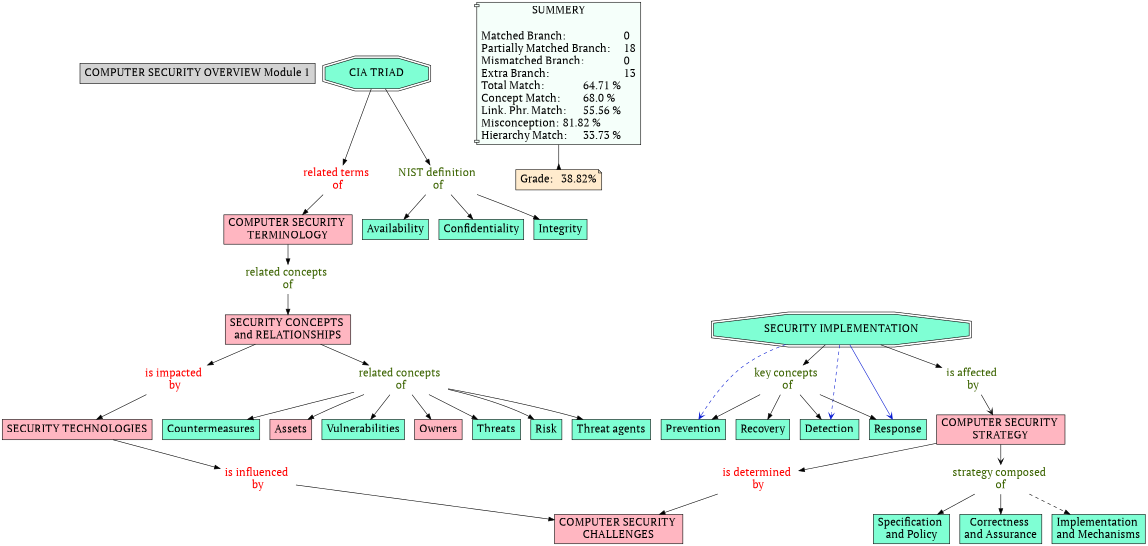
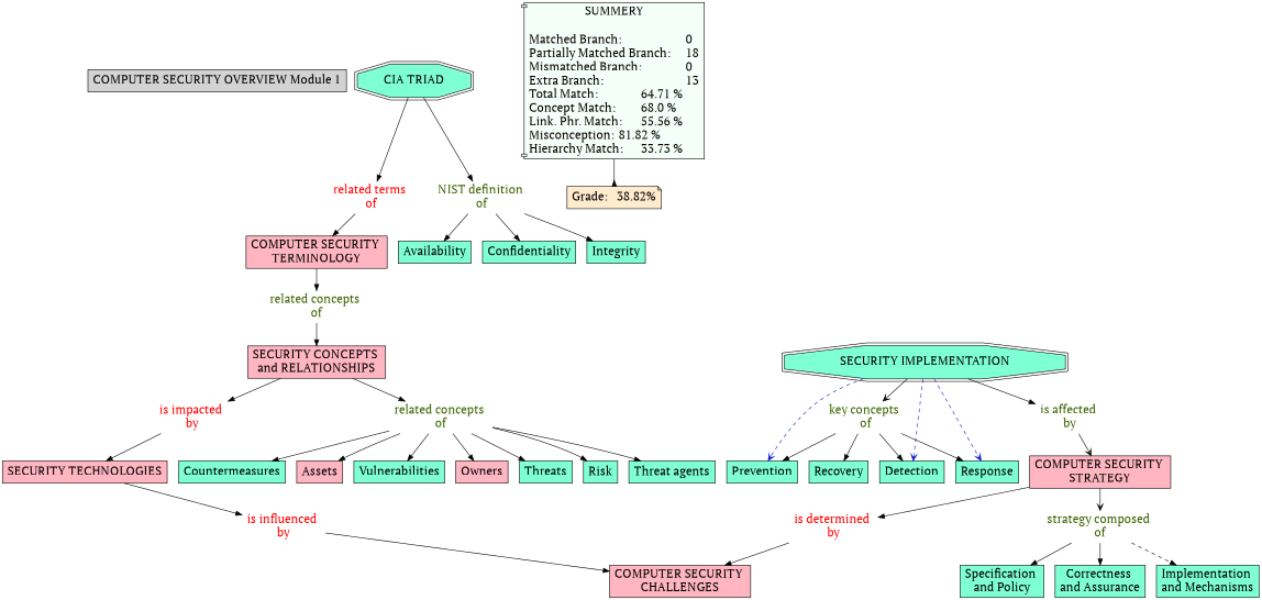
  digraph {
    fontname="PT Serif"
    node [Gsplines=true fontname="PT Serif" fontsize=20 shape=rect style=filled fillcolor=aquamarine]
    edge [constraint=true fontname="PT Serif"]
    n1 [label="COMPUTER SECURITY OVERVIEW Module 1" fillcolor=""]
    n2 [fillcolor="#FFB6C1" label="COMPUTER SECURITY \nTERMINOLOGY"]
    n3 [fontcolor="#3B6300" label="related concepts \nof" shape=none style="" fillcolor=""]
    n4 [fillcolor="#FFB6C1" label="SECURITY CONCEPTS \nand RELATIONSHIPS\n"]
    n5 [fontcolor=red label="is impacted \nby" shape=none style="" fillcolor=""]
    n6 [fontcolor="#3B6300" label="related concepts \nof" shape=none style="" fillcolor=""]
    n7 [fontcolor="#3B6300" label="NIST definition \nof" shape=none style="" fillcolor=""]
    n8 [label=Availability]
    n9 [label=Confidentiality]
    n10 [label=Integrity]
    n11 [fillcolor="#FFB6C1" label="SECURITY TECHNOLOGIES\n"]
    n12 [fontcolor=red label="is influenced \nby" shape=none style="" fillcolor=""]
    n13 [fillcolor="#FFB6C1" label="COMPUTER SECURITY \nCHALLENGES"]
    n14 [label=Vulnerabilities]
    n15 [fillcolor="#FFB6C1" label=Owners]
    n16 [label=Threats]
    n17 [label=Risk]
    n18 [label="Threat agents\n"]
    n19 [label=Countermeasures]
    n20 [fillcolor="#FFB6C1" label=Assets]
    n21 [fontcolor=red label="is determined \nby" shape=none style="" fillcolor=""]
    n22 [label="SECURITY IMPLEMENTATION\n" shape=doubleoctagon]
    n23 [fontcolor="#3B6300" label="is affected \nby" shape=none style="" fillcolor=""]
    n24 [fontcolor="#3B6300" label="key concepts \nof" shape=none style="" fillcolor=""]
    n25 [label=Prevention]
    n26 [label=Detection]
    n27 [label=Response]
    n28 [fillcolor="#FFB6C1" label="COMPUTER SECURITY \nSTRATEGY"]
    n29 [label=Recovery]
    n30 [fontcolor="#3B6300" label="strategy composed \nof" shape=none style="" fillcolor=""]
    n31 [label="Specification \nand Policy\n"]
    n32 [label="Correctness \nand Assurance\n"]
    n33 [label="Implementation \nand Mechanisms\n"]
    n34 [label="CIA TRIAD" shape=doubleoctagon]
    n35 [fontcolor=red label="related terms \nof" shape=none style="" fillcolor=""]
    n36 [fillcolor="#F5FFFA" label="SUMMERY\n\nMatched Branch:			0\lPartially Matched Branch:	18\lMismatched Branch:		0\lExtra Branch:				13\lTotal Match:		64.71 %\lConcept Match:	68.0 %\lLink. Phr. Match:	55.56 %\lMisconception:	81.82 %\lHierarchy Match:	33.73 %\l" shape=component]
    n37 [fillcolor="#FFEBCD" label="Grade:	38.82%" shape=note]
    n2 -> n3
    n3 -> n4
    n4 -> n5
    n4 -> n6
    n5 -> n11
    n6 -> n14
    n6 -> n15
    n6 -> n16
    n6 -> n17
    n6 -> n18
    n6 -> n19
    n6 -> n20
    n7 -> n8
    n7 -> n9
    n7 -> n10
    n11 -> n12
    n12 -> n13
    n21 -> n13
    n22 -> n23
-   n22 -> n24
+   n22 -> n24 [arrowhead=open]
    n22 -> n25 [arrowhead=open color="#0316D1" style=dashed]
    n22 -> n26 [arrowhead=open color="#0316D1" style=dashed]
-   n22 -> n27 [arrowhead=open color="#0316D1" style=solid]
+   n22 -> n27 [arrowhead=open color="#0316D1" style=dashed]
    n23 -> n28 [arrowhead=open]
    n24 -> n25
    n24 -> n26
    n24 -> n27
    n24 -> n29
    n28 -> n21
    n28 -> n30 [arrowhead=open]
    n30 -> n31
    n30 -> n32
    n30 -> n33 [style=dashed]
    n34 -> n7
    n34 -> n35
    n35 -> n2
    n36 -> n37 [arrowhead=inv color=black]
  }
